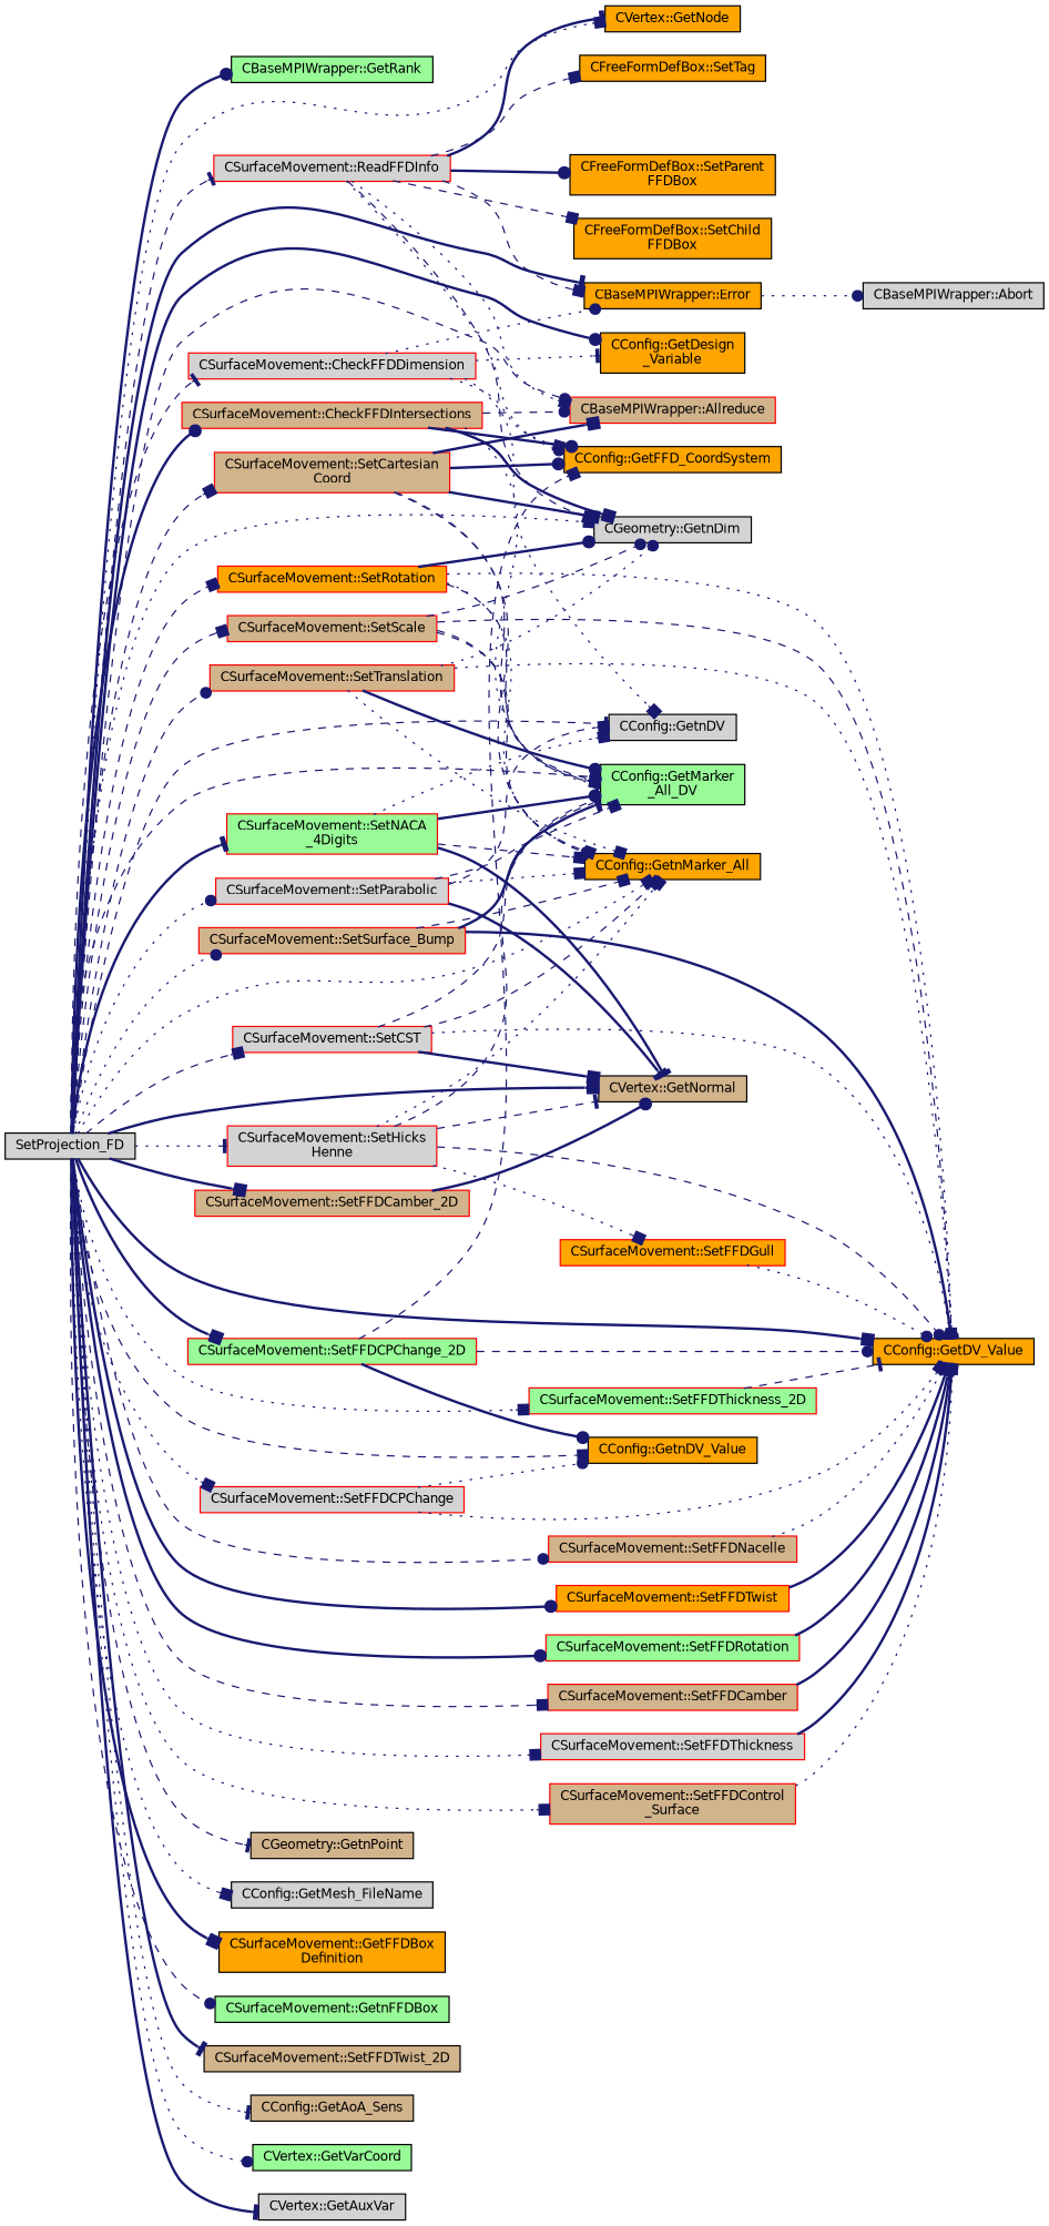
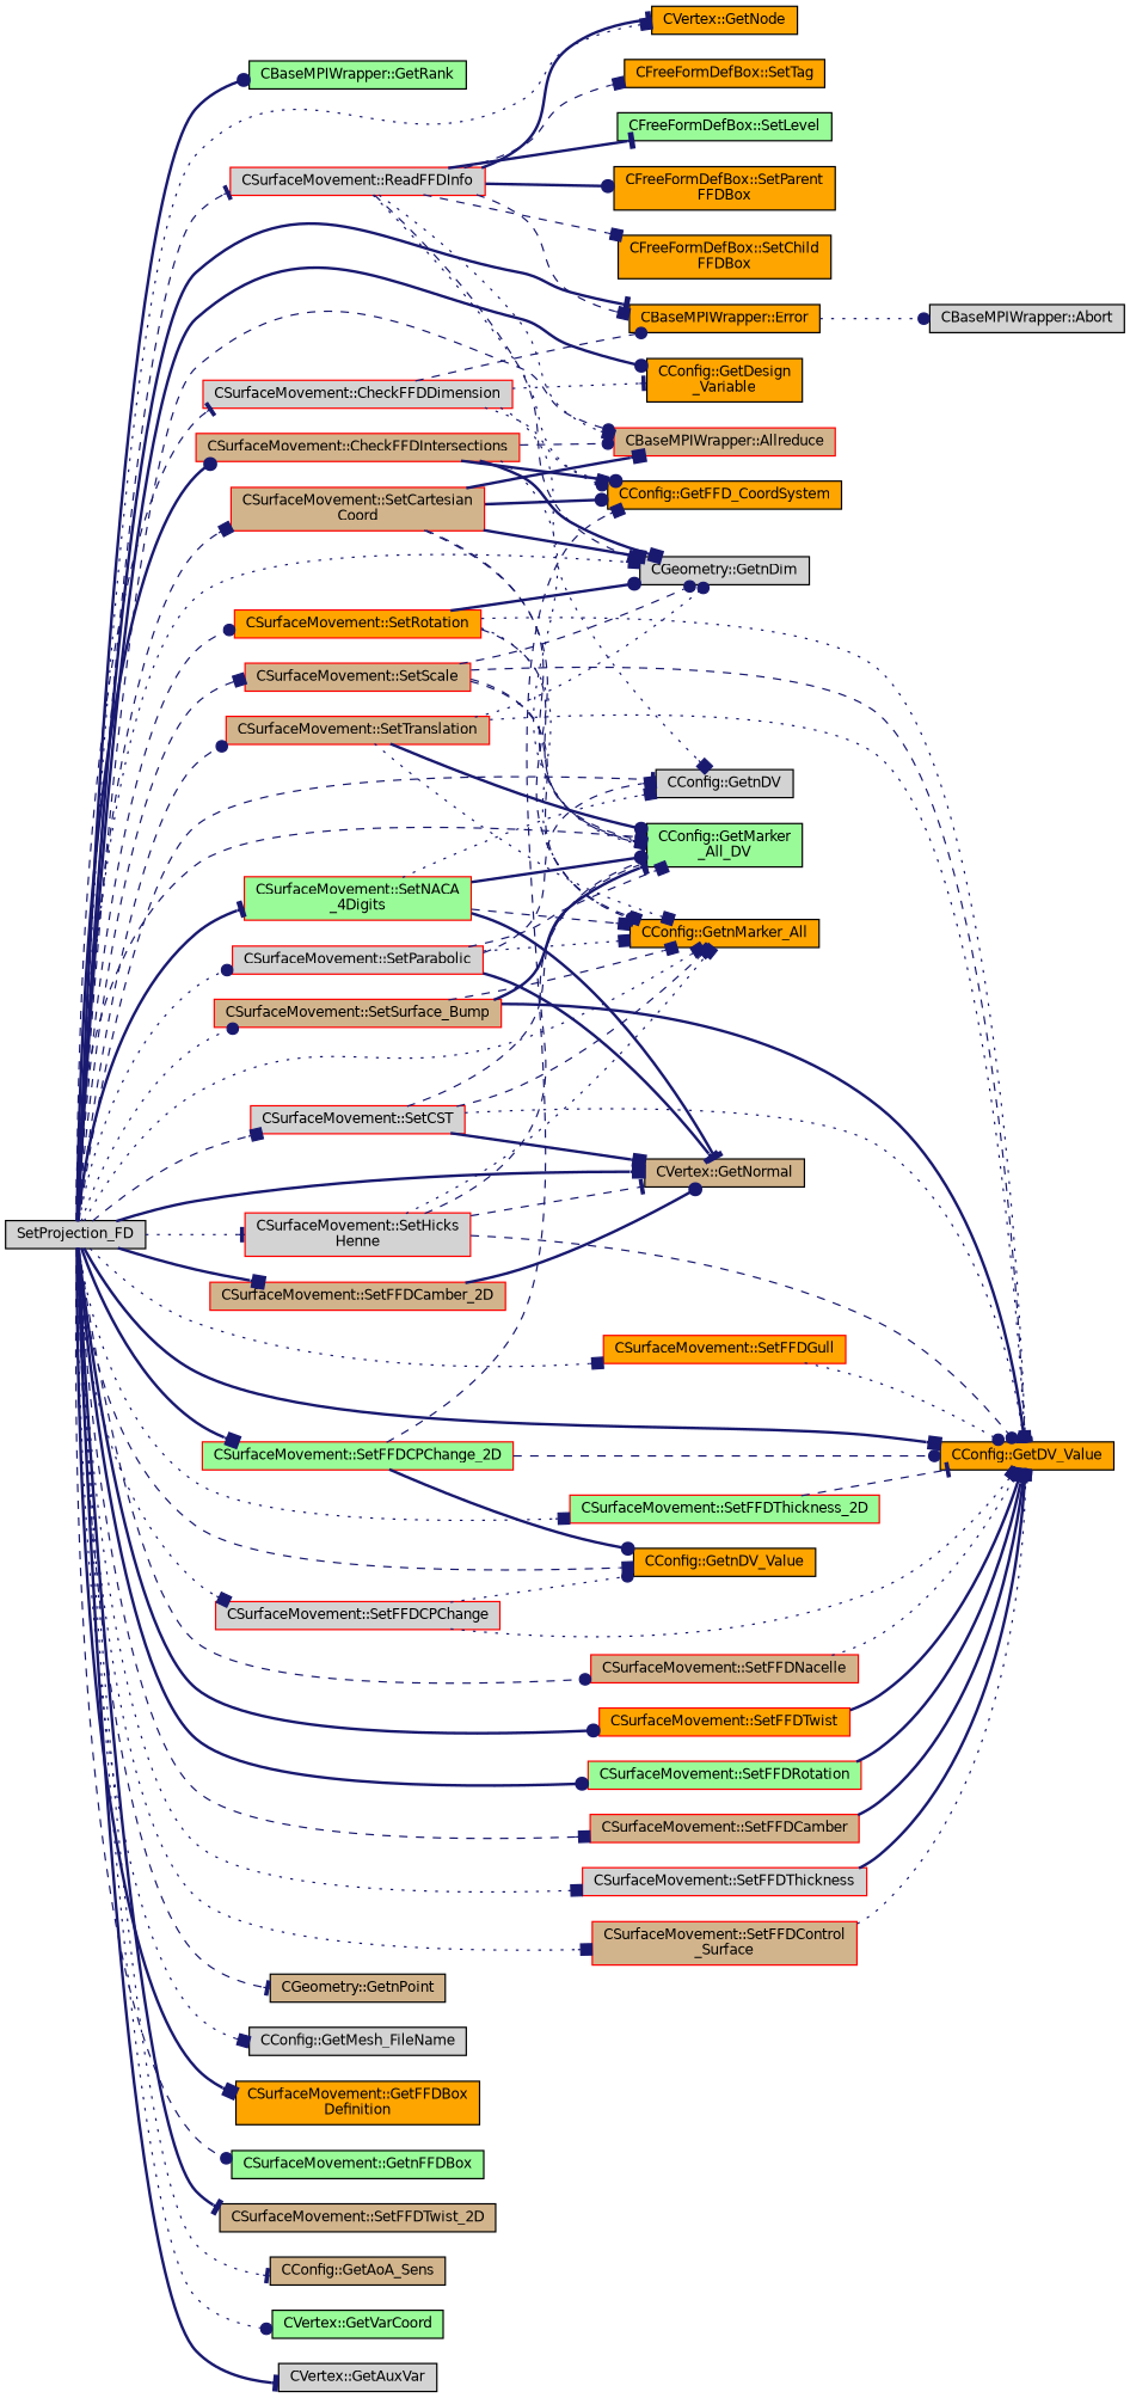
  digraph {
    rankdir=LR
    node [color=black fillcolor=tan fontname=Helvetica fontsize=10 shape=record style=filled]
    edge [arrowhead=box color=midnightblue fontname=Helvetica fontsize=10 labelfontname=Helvetica labelfontsize=10 style=dashed]
    n1 [fillcolor=lightgrey fontcolor=black height=0.2 label=SetProjection_FD width=0.4]
    n2 [fillcolor=palegreen height=0.2 label="CBaseMPIWrapper::GetRank" width=0.4]
    n3 [fillcolor=lightgrey height=0.2 label="CConfig::GetnDV" width=0.4]
    n4 [height=0.2 label="CGeometry::GetnPoint" width=0.4]
    n5 [fillcolor=orange height=0.2 label="CConfig::GetnDV_Value" width=0.4]
    n6 [fillcolor=orange height=0.2 label="CBaseMPIWrapper::Error" width=0.4]
    n7 [fillcolor=orange height=0.2 label="CConfig::GetDesign\l_Variable" width=0.4]
    n8 [color=red fillcolor=lightgrey height=0.2 label="CSurfaceMovement::ReadFFDInfo" width=0.4]
    n9 [fillcolor=lightgrey height=0.2 label="CGeometry::GetnDim" width=0.4]
    n10 [fillcolor=orange height=0.2 label="CVertex::GetNode" width=0.4]
    n11 [color=red height=0.2 label="CBaseMPIWrapper::Allreduce" width=0.4]
    n12 [fillcolor=lightgrey height=0.2 label="CConfig::GetMesh_FileName" width=0.4]
    n13 [fillcolor=orange height=0.2 label="CSurfaceMovement::GetFFDBox\lDefinition" width=0.4]
    n14 [fillcolor=palegreen height=0.2 label="CSurfaceMovement::GetnFFDBox" width=0.4]
    n15 [color=red fillcolor=lightgrey height=0.2 label="CSurfaceMovement::CheckFFDDimension" width=0.4]
    n16 [color=red height=0.2 label="CSurfaceMovement::CheckFFDIntersections" width=0.4]
    n17 [fillcolor=palegreen height=0.2 label="CConfig::GetMarker\l_All_DV" width=0.4]
    n18 [color=red fillcolor=palegreen height=0.2 label="CSurfaceMovement::SetFFDCPChange_2D" width=0.4]
    n19 [fillcolor=orange height=0.2 label="CConfig::GetDV_Value" width=0.4]
    n20 [color=red height=0.2 label="CSurfaceMovement::SetFFDCamber_2D" width=0.4]
    n21 [color=red fillcolor=palegreen height=0.2 label="CSurfaceMovement::SetFFDThickness_2D" width=0.4]
    n22 [height=0.2 label="CSurfaceMovement::SetFFDTwist_2D" width=0.4]
    n23 [color=red fillcolor=lightgrey height=0.2 label="CSurfaceMovement::SetFFDCPChange" width=0.4]
    n24 [color=red height=0.2 label="CSurfaceMovement::SetFFDNacelle" width=0.4]
    n25 [color=red fillcolor=orange height=0.2 label="CSurfaceMovement::SetFFDGull" width=0.4]
    n26 [color=red fillcolor=orange height=0.2 label="CSurfaceMovement::SetFFDTwist" width=0.4]
    n27 [color=red fillcolor=palegreen height=0.2 label="CSurfaceMovement::SetFFDRotation" width=0.4]
    n28 [color=red height=0.2 label="CSurfaceMovement::SetFFDCamber" width=0.4]
    n29 [color=red fillcolor=lightgrey height=0.2 label="CSurfaceMovement::SetFFDThickness" width=0.4]
    n30 [color=red height=0.2 label="CSurfaceMovement::SetFFDControl\l_Surface" width=0.4]
    n31 [height=0.2 label="CConfig::GetAoA_Sens" width=0.4]
    n32 [color=red height=0.2 label="CSurfaceMovement::SetCartesian\lCoord" width=0.4]
    n33 [fillcolor=orange height=0.2 label="CConfig::GetnMarker_All" width=0.4]
    n34 [color=red fillcolor=lightgrey height=0.2 label="CSurfaceMovement::SetHicks\lHenne" width=0.4]
    n35 [height=0.2 label="CVertex::GetNormal" width=0.4]
    n36 [color=red height=0.2 label="CSurfaceMovement::SetSurface_Bump" width=0.4]
    n37 [color=red fillcolor=lightgrey height=0.2 label="CSurfaceMovement::SetCST" width=0.4]
    n38 [color=red height=0.2 label="CSurfaceMovement::SetTranslation" width=0.4]
    n39 [color=red height=0.2 label="CSurfaceMovement::SetScale" width=0.4]
    n40 [color=red fillcolor=orange height=0.2 label="CSurfaceMovement::SetRotation" width=0.4]
    n41 [color=red fillcolor=palegreen height=0.2 label="CSurfaceMovement::SetNACA\l_4Digits" width=0.4]
    n42 [color=red fillcolor=lightgrey height=0.2 label="CSurfaceMovement::SetParabolic" width=0.4]
    n43 [fillcolor=palegreen height=0.2 label="CVertex::GetVarCoord" width=0.4]
    n44 [fillcolor=lightgrey height=0.2 label="CVertex::GetAuxVar" width=0.4]
    n45 [fillcolor=lightgrey height=0.2 label="CBaseMPIWrapper::Abort" width=0.4]
    n46 [fillcolor=orange height=0.2 label="CConfig::GetFFD_CoordSystem" width=0.4]
    n47 [fillcolor=orange height=0.2 label="CFreeFormDefBox::SetTag" width=0.4]
+   n48 [fillcolor=palegreen height=0.2 label="CFreeFormDefBox::SetLevel" width=0.4]
    n49 [fillcolor=orange height=0.2 label="CFreeFormDefBox::SetParent\lFFDBox" width=0.4]
    n50 [fillcolor=orange height=0.2 label="CFreeFormDefBox::SetChild\lFFDBox" width=0.4]
    n1 -> n2 [arrowhead=dot style=bold]
    n1 -> n3 [arrowhead=tee]
    n1 -> n4 [arrowhead=tee]
    n1 -> n5
    n1 -> n6 [arrowhead=tee style=bold]
    n1 -> n7 [arrowhead=dot style=bold]
    n1 -> n8 [arrowhead=tee]
    n1 -> n9 [style=dotted]
    n1 -> n10 [style=dotted]
    n1 -> n11 [arrowhead=dot]
    n1 -> n12 [style=dotted]
    n1 -> n13 [style=bold]
    n1 -> n14 [arrowhead=dot]
    n1 -> n15 [arrowhead=tee]
    n1 -> n16 [arrowhead=dot style=bold]
    n1 -> n17 [arrowhead=dot]
    n1 -> n18 [style=bold]
    n1 -> n19 [style=bold]
    n1 -> n20 [style=bold]
    n1 -> n21 [style=dotted]
    n1 -> n22 [arrowhead=tee style=bold]
    n1 -> n23 [style=dotted]
    n1 -> n24 [arrowhead=dot]
-   n34 -> n25 [style=dotted]
+   n1 -> n25 [style=dotted]
    n1 -> n26 [arrowhead=dot style=bold]
    n1 -> n27 [arrowhead=dot style=bold]
    n1 -> n28
    n1 -> n29 [style=dotted]
    n1 -> n30 [style=dotted]
    n1 -> n31 [arrowhead=tee style=dotted]
    n1 -> n32
    n1 -> n33 [style=dotted]
    n1 -> n34 [arrowhead=tee style=dotted]
    n1 -> n35 [style=bold]
    n1 -> n36 [arrowhead=dot style=dotted]
    n1 -> n37
    n1 -> n38 [arrowhead=dot]
    n1 -> n39
-   n1 -> n40
+   n1 -> n40 [arrowhead=dot]
    n1 -> n41 [arrowhead=tee style=bold]
    n1 -> n42 [arrowhead=dot style=dotted]
    n1 -> n43 [arrowhead=dot style=dotted]
    n1 -> n44 [arrowhead=tee style=bold]
    n6 -> n45 [arrowhead=dot style=dotted]
    n8 -> n6
    n8 -> n9
    n8 -> n10 [arrowhead=tee style=bold]
    n8 -> n11 [style=dotted]
    n8 -> n46 [arrowhead=dot style=dotted]
    n8 -> n47
+   n8 -> n48 [arrowhead=tee style=bold]
    n8 -> n49 [arrowhead=dot style=bold]
    n8 -> n50
    n15 -> n3 [style=dotted]
-   n15 -> n6 [arrowhead=dot style=dotted]
+   n15 -> n6 [arrowhead=dot]
    n15 -> n7 [arrowhead=tee style=dotted]
    n15 -> n46 [style=dotted]
    n16 -> n9 [style=bold]
    n16 -> n11 [arrowhead=dot]
    n16 -> n17 [arrowhead=tee style=dotted]
    n16 -> n46 [arrowhead=dot style=bold]
    n18 -> n5 [arrowhead=dot style=bold]
    n18 -> n19 [arrowhead=dot]
    n18 -> n46
    n20 -> n35 [arrowhead=dot style=bold]
    n21 -> n19 [arrowhead=tee]
    n23 -> n5 [arrowhead=dot style=dotted]
    n23 -> n19 [style=dotted]
    n24 -> n19 [style=dotted]
    n25 -> n19 [arrowhead=dot style=dotted]
    n26 -> n19 [arrowhead=dot style=bold]
    n27 -> n19 [style=bold]
    n28 -> n19 [arrowhead=tee style=bold]
    n29 -> n19 [arrowhead=dot style=bold]
    n30 -> n19 [style=dotted]
    n32 -> n9 [style=bold]
    n32 -> n11 [style=bold]
    n32 -> n17
    n32 -> n33 [arrowhead=tee]
    n32 -> n46 [arrowhead=dot style=bold]
    n34 -> n17 [arrowhead=tee]
    n34 -> n19 [arrowhead=dot]
    n34 -> n33 [style=dotted]
    n34 -> n35 [arrowhead=tee]
    n36 -> n17 [arrowhead=tee style=bold]
    n36 -> n19 [arrowhead=tee style=bold]
    n36 -> n33
    n37 -> n17 [arrowhead=tee]
    n37 -> n19 [arrowhead=dot style=dotted]
    n37 -> n33
    n37 -> n35 [style=bold]
    n38 -> n9 [arrowhead=dot style=dotted]
    n38 -> n17 [arrowhead=dot style=bold]
    n38 -> n19 [arrowhead=tee style=dotted]
    n38 -> n33 [style=dotted]
    n39 -> n9 [arrowhead=dot]
    n39 -> n17 [arrowhead=dot]
    n39 -> n19
    n39 -> n33
    n40 -> n9 [arrowhead=dot style=bold]
    n40 -> n17
    n40 -> n19 [arrowhead=dot style=dotted]
    n40 -> n33 [arrowhead=dot style=dotted]
    n41 -> n3 [style=dotted]
    n41 -> n17 [arrowhead=dot style=bold]
    n41 -> n33
    n41 -> n35 [arrowhead=tee style=bold]
    n42 -> n3
    n42 -> n17
    n42 -> n33 [style=dotted]
    n42 -> n35 [arrowhead=tee style=bold]
  }
